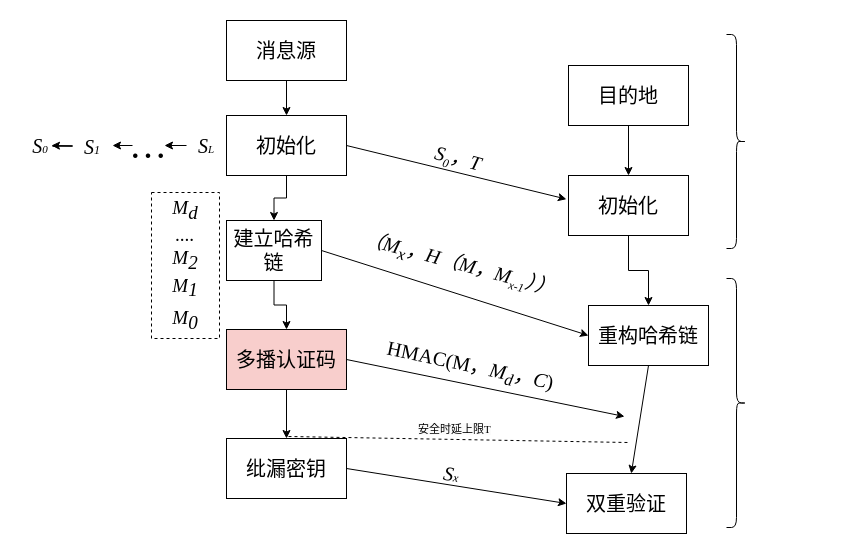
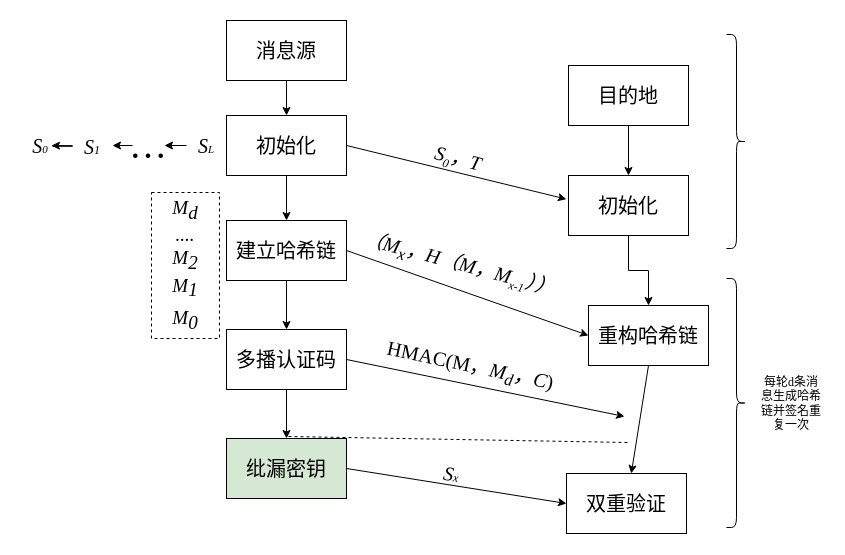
  <mxCell id="0" />
  <mxCell id="1" parent="0" />
  <mxCell id="2" value="&lt;font style=&quot;font-size: 20px;&quot;&gt;消息源&lt;/font&gt;" style="rounded=0;whiteSpace=wrap;html=1;fontColor=#000000;fontFamily=Times New Roman;" parent="1" vertex="1"><mxGeometry x="226" y="20" width="120" height="60" as="geometry" /></mxCell>
  <mxCell id="3" value="" style="edgeStyle=orthogonalEdgeStyle;rounded=0;orthogonalLoop=1;jettySize=auto;html=1;fontFamily=Times New Roman;" parent="1" source="4" target="12" edge="1"><mxGeometry relative="1" as="geometry" /></mxCell>
  <mxCell id="4" value="&lt;font style=&quot;font-size: 20px;&quot;&gt;目的地&lt;/font&gt;" style="rounded=0;whiteSpace=wrap;html=1;fontColor=#000000;fontFamily=Times New Roman;" parent="1" vertex="1"><mxGeometry x="568" y="65" width="120" height="60" as="geometry" /></mxCell>
  <mxCell id="5" value="" style="edgeStyle=orthogonalEdgeStyle;rounded=0;orthogonalLoop=1;jettySize=auto;html=1;fontFamily=Times New Roman;" parent="1" source="6" target="8" edge="1"><mxGeometry relative="1" as="geometry" /></mxCell>
  <mxCell id="6" value="初始化" style="rounded=0;whiteSpace=wrap;html=1;hachureGap=4;fontFamily=Times New Roman;fontSize=20;fontColor=#000000;" parent="1" vertex="1"><mxGeometry x="226" y="115" width="120" height="60" as="geometry" /></mxCell>
  <mxCell id="7" value="" style="edgeStyle=orthogonalEdgeStyle;rounded=0;orthogonalLoop=1;jettySize=auto;html=1;fontFamily=Times New Roman;" parent="1" source="8" target="10" edge="1"><mxGeometry relative="1" as="geometry" /></mxCell>
- <mxCell id="8" value="建立哈希链" style="rounded=0;whiteSpace=wrap;html=1;hachureGap=4;fontFamily=Times New Roman;fontSize=20;fontColor=#000000;" parent="1" vertex="1"><mxGeometry x="226" y="220" width="95" height="60" as="geometry" /></mxCell>
+ <mxCell id="8" value="建立哈希链" style="rounded=0;whiteSpace=wrap;html=1;hachureGap=4;fontFamily=Times New Roman;fontSize=20;fontColor=#000000;" parent="1" vertex="1"><mxGeometry x="226" y="220" width="120" height="60" as="geometry" /></mxCell>
  <mxCell id="9" value="" style="edgeStyle=orthogonalEdgeStyle;rounded=0;orthogonalLoop=1;jettySize=auto;html=1;fontFamily=Times New Roman;" parent="1" source="10" target="27" edge="1"><mxGeometry relative="1" as="geometry" /></mxCell>
- <mxCell id="10" value="多播认证码" style="rounded=0;whiteSpace=wrap;html=1;fontSize=20;fontFamily=Times New Roman;hachureGap=4;fontColor=#000000;fillColor=#f8cecc;" parent="1" vertex="1"><mxGeometry x="226" y="329" width="120" height="60" as="geometry" /></mxCell>
+ <mxCell id="10" value="多播认证码" style="rounded=0;whiteSpace=wrap;html=1;fontSize=20;fontFamily=Times New Roman;hachureGap=4;fontColor=#000000;" parent="1" vertex="1"><mxGeometry x="226" y="329" width="120" height="60" as="geometry" /></mxCell>
  <mxCell id="11" value="" style="edgeStyle=orthogonalEdgeStyle;rounded=0;orthogonalLoop=1;jettySize=auto;html=1;fontFamily=Times New Roman;" parent="1" source="12" target="25" edge="1"><mxGeometry relative="1" as="geometry" /></mxCell>
  <mxCell id="12" value="初始化" style="rounded=0;whiteSpace=wrap;html=1;hachureGap=4;fontFamily=Times New Roman;fontSize=20;fontColor=#000000;" parent="1" vertex="1"><mxGeometry x="568" y="175" width="120" height="60" as="geometry" /></mxCell>
  <mxCell id="13" value="双重验证" style="rounded=0;whiteSpace=wrap;html=1;hachureGap=4;fontFamily=Times New Roman;fontSize=20;fontColor=#000000;" parent="1" vertex="1"><mxGeometry x="566" y="473" width="120" height="60" as="geometry" /></mxCell>
  <mxCell id="14" value="" style="edgeStyle=orthogonalEdgeStyle;rounded=0;hachureGap=4;orthogonalLoop=1;jettySize=auto;html=1;fontFamily=Times New Roman;fontSize=20;fontColor=#000000;" parent="1" source="15" target="17" edge="1"><mxGeometry relative="1" as="geometry" /></mxCell>
  <mxCell id="15" value="&lt;font style=&quot;&quot;&gt;&lt;span style=&quot;font-size: 20px;&quot;&gt;S&lt;/span&gt;&lt;font style=&quot;font-size: 11px;&quot;&gt;L&lt;/font&gt;&lt;/font&gt;" style="text;html=1;strokeColor=none;fillColor=none;align=center;verticalAlign=middle;whiteSpace=wrap;rounded=0;fontSize=20;fontFamily=Times New Roman;fontColor=#000000;direction=east;flipV=0;flipH=1;fontStyle=2" parent="1" vertex="1"><mxGeometry x="186" y="130" width="40" height="30" as="geometry" /></mxCell>
  <mxCell id="16" value="" style="edgeStyle=orthogonalEdgeStyle;rounded=0;hachureGap=4;orthogonalLoop=1;jettySize=auto;html=1;fontFamily=Times New Roman;fontSize=16;fontColor=#000000;" parent="1" source="17" target="19" edge="1"><mxGeometry relative="1" as="geometry"><mxPoint x="50" y="145" as="targetPoint" /></mxGeometry></mxCell>
  <mxCell id="17" value="&lt;font&gt;&lt;span style=&quot;font-size: 38px;&quot;&gt;…&lt;/span&gt;&lt;/font&gt;" style="text;html=1;strokeColor=none;fillColor=none;align=center;verticalAlign=middle;whiteSpace=wrap;rounded=0;fontSize=20;fontFamily=Times New Roman;fontColor=#000000;direction=east;flipV=0;flipH=1;" parent="1" vertex="1"><mxGeometry x="132" y="130" width="32" height="30" as="geometry" /></mxCell>
  <mxCell id="18" value="" style="edgeStyle=orthogonalEdgeStyle;rounded=0;hachureGap=4;orthogonalLoop=1;jettySize=auto;html=1;fontFamily=Times New Roman;fontSize=20;fontColor=#000000;" parent="1" source="19" edge="1"><mxGeometry relative="1" as="geometry"><mxPoint x="51" y="145" as="targetPoint" /></mxGeometry></mxCell>
  <mxCell id="19" value="&lt;font&gt;&lt;font style=&quot;font-size: 20px;&quot;&gt;S&lt;/font&gt;&lt;font style=&quot;font-size: 12px;&quot;&gt;1&lt;/font&gt;&lt;/font&gt;" style="text;html=1;strokeColor=none;fillColor=none;align=center;verticalAlign=middle;whiteSpace=wrap;rounded=0;fontSize=20;fontFamily=Times New Roman;fontColor=#000000;direction=east;flipV=0;flipH=1;fontStyle=2" parent="1" vertex="1"><mxGeometry x="72" y="130.5" width="40" height="30" as="geometry" /></mxCell>
  <mxCell id="20" value="" style="endArrow=classic;html=1;rounded=0;hachureGap=4;fontFamily=Times New Roman;fontSize=16;exitX=1;exitY=0.5;exitDx=0;exitDy=0;entryX=-0.017;entryY=0.394;entryDx=0;entryDy=0;entryPerimeter=0;fontColor=#000000;" parent="1" source="6" target="12" edge="1"><mxGeometry width="50" height="50" relative="1" as="geometry"><mxPoint x="432" y="106" as="sourcePoint" /><mxPoint x="577" y="206" as="targetPoint" /><Array as="points" /></mxGeometry></mxCell>
  <mxCell id="21" value="&lt;font style=&quot;&quot;&gt;&lt;i&gt;S&lt;sub style=&quot;&quot;&gt;&lt;font style=&quot;font-size: 12px;&quot;&gt;0&lt;/font&gt;&lt;/sub&gt;&lt;/i&gt;&lt;/font&gt;&lt;i&gt;，T&lt;/i&gt;" style="text;html=1;strokeColor=none;fillColor=none;align=center;verticalAlign=middle;whiteSpace=wrap;rounded=0;fontSize=20;fontFamily=Times New Roman;fontColor=#000000;direction=east;flipV=0;flipH=1;rotation=15;" parent="1" vertex="1"><mxGeometry x="412" y="145" width="91" height="30" as="geometry" /></mxCell>
  <mxCell id="22" value="&lt;font style=&quot;font-size: 19px;&quot;&gt;&lt;i style=&quot;font-size: 19px;&quot;&gt;&lt;span style=&quot;font-variant-ligatures: normal; font-variant-caps: normal; font-weight: 400; letter-spacing: normal; orphans: 2; text-align: center; text-indent: 0px; text-transform: none; widows: 2; word-spacing: 0px; -webkit-text-stroke-width: 0px; background-color: rgb(255, 255, 255); text-decoration-thickness: initial; text-decoration-style: initial; text-decoration-color: initial; float: none; display: inline !important; font-size: 19px;&quot;&gt;&lt;span style=&quot;font-size: 19px;&quot;&gt;M&lt;/span&gt;&lt;sub style=&quot;border-color: var(--border-color); font-size: 19px;&quot;&gt;&lt;span style=&quot;border-color: var(--border-color); font-size: 19px;&quot;&gt;&lt;font style=&quot;font-size: 19px;&quot;&gt;d&lt;/font&gt;&lt;/span&gt;&lt;/sub&gt;&lt;br style=&quot;font-size: 19px;&quot;&gt;&lt;span style=&quot;font-size: 19px;&quot;&gt;....&lt;/span&gt;&lt;br style=&quot;font-size: 19px;&quot;&gt;&lt;span style=&quot;font-size: 19px;&quot;&gt;M&lt;/span&gt;&lt;sub style=&quot;border-color: var(--border-color); font-size: 19px;&quot;&gt;&lt;span style=&quot;border-color: var(--border-color); font-size: 19px;&quot;&gt;&lt;font style=&quot;font-size: 19px;&quot;&gt;2&lt;/font&gt;&lt;/span&gt;&lt;/sub&gt;&lt;br style=&quot;font-size: 19px;&quot;&gt;&lt;span style=&quot;font-size: 19px;&quot;&gt;M&lt;/span&gt;&lt;/span&gt;&lt;/i&gt;&lt;/font&gt;&lt;sub style=&quot;border-color: var(--border-color); font-variant-ligatures: normal; font-variant-caps: normal; font-weight: 400; letter-spacing: normal; orphans: 2; text-align: center; text-indent: 0px; text-transform: none; widows: 2; word-spacing: 0px; -webkit-text-stroke-width: 0px; background-color: rgb(255, 255, 255); text-decoration-thickness: initial; text-decoration-style: initial; text-decoration-color: initial; font-size: 19px;&quot;&gt;&lt;font style=&quot;font-size: 19px;&quot;&gt;&lt;i style=&quot;font-size: 19px;&quot;&gt;&lt;font style=&quot;font-size: 19px;&quot;&gt;1&lt;/font&gt;&lt;br style=&quot;font-size: 19px;&quot;&gt;&lt;font style=&quot;font-size: 19px;&quot;&gt;M&lt;/font&gt;&lt;sub style=&quot;border-color: var(--border-color); font-size: 19px;&quot;&gt;&lt;font style=&quot;font-size: 19px;&quot;&gt;0&lt;/font&gt;&lt;/sub&gt;&lt;/i&gt;&lt;/font&gt;&lt;br style=&quot;font-size: 19px;&quot;&gt;&lt;/sub&gt;" style="whiteSpace=wrap;html=1;rounded=0;hachureGap=4;strokeColor=default;fontFamily=Times New Roman;fontSize=19;fontColor=#000000;fillColor=default;dashed=1;" parent="1" vertex="1"><mxGeometry x="151" y="192" width="68" height="146" as="geometry" /></mxCell>
  <mxCell id="23" value="" style="endArrow=classic;html=1;rounded=0;hachureGap=4;fontFamily=Times New Roman;fontSize=16;exitX=1;exitY=0.5;exitDx=0;exitDy=0;fontColor=#000000;" parent="1" source="10" edge="1"><mxGeometry width="50" height="50" relative="1" as="geometry"><mxPoint x="346" y="378.5" as="sourcePoint" /><mxPoint x="624" y="416" as="targetPoint" /></mxGeometry></mxCell>
  <mxCell id="24" value="&lt;font&gt;HMAC(M，&lt;i&gt;M&lt;sub&gt;d&lt;/sub&gt;，C&lt;/i&gt;)&lt;/font&gt;" style="text;html=1;strokeColor=none;fillColor=none;align=center;verticalAlign=middle;whiteSpace=wrap;rounded=0;fontSize=20;fontFamily=Times New Roman;fontColor=#000000;direction=east;flipV=0;flipH=1;rotation=12;" parent="1" vertex="1"><mxGeometry x="374.39" y="351" width="191.61" height="31" as="geometry" /></mxCell>
  <mxCell id="25" value="重构哈希链" style="rounded=0;whiteSpace=wrap;html=1;hachureGap=4;fontFamily=Times New Roman;fontSize=20;fontColor=#000000;" parent="1" vertex="1"><mxGeometry x="588" y="305" width="120" height="60" as="geometry" /></mxCell>
  <mxCell id="26" value="" style="endArrow=classic;html=1;rounded=0;hachureGap=4;fontFamily=Times New Roman;fontSize=16;exitX=1;exitY=0.5;exitDx=0;exitDy=0;entryX=0;entryY=0.5;entryDx=0;entryDy=0;fontColor=#000000;" parent="1" source="8" target="25" edge="1"><mxGeometry width="50" height="50" relative="1" as="geometry"><mxPoint x="346" y="276" as="sourcePoint" /><mxPoint x="566" y="318" as="targetPoint" /><Array as="points" /></mxGeometry></mxCell>
- <mxCell id="27" value="纰漏密钥" style="rounded=0;whiteSpace=wrap;html=1;fontSize=20;fontFamily=Times New Roman;hachureGap=4;fontColor=#000000;" parent="1" vertex="1"><mxGeometry x="226" y="438" width="120" height="60" as="geometry" /></mxCell>
+ <mxCell id="27" value="纰漏密钥" style="rounded=0;whiteSpace=wrap;html=1;fontSize=20;fontFamily=Times New Roman;hachureGap=4;fontColor=#000000;fillColor=#d5e8d4;" parent="1" vertex="1"><mxGeometry x="226" y="438" width="120" height="60" as="geometry" /></mxCell>
  <mxCell id="28" value="" style="endArrow=classic;html=1;rounded=0;hachureGap=4;fontFamily=Times New Roman;fontSize=16;exitX=1;exitY=0.5;exitDx=0;exitDy=0;entryX=0;entryY=0.5;entryDx=0;entryDy=0;fontColor=#000000;" parent="1" source="27" target="13" edge="1"><mxGeometry width="50" height="50" relative="1" as="geometry"><mxPoint x="346" y="453" as="sourcePoint" /><mxPoint x="565" y="520" as="targetPoint" /><Array as="points" /></mxGeometry></mxCell>
  <mxCell id="29" value="&lt;font style=&quot;&quot;&gt;&lt;i&gt;S&lt;span style=&quot;font-size: 12px;&quot;&gt;x&lt;/span&gt;&lt;/i&gt;&lt;/font&gt;" style="text;html=1;strokeColor=none;fillColor=none;align=center;verticalAlign=middle;whiteSpace=wrap;rounded=0;fontSize=20;fontFamily=Times New Roman;fontColor=#000000;direction=east;flipV=0;flipH=1;rotation=10;" parent="1" vertex="1"><mxGeometry x="406" y="458" width="91" height="30" as="geometry" /></mxCell>
  <mxCell id="30" value="" style="shape=curlyBracket;whiteSpace=wrap;html=1;rounded=1;flipH=1;labelPosition=right;verticalLabelPosition=middle;align=left;verticalAlign=middle;fontColor=#000000;fontFamily=Times New Roman;" parent="1" vertex="1"><mxGeometry x="726" y="34" width="20" height="214" as="geometry" /></mxCell>
  <mxCell id="31" value="" style="shape=curlyBracket;whiteSpace=wrap;html=1;rounded=1;flipH=1;labelPosition=right;verticalLabelPosition=middle;align=left;verticalAlign=middle;fontColor=#000000;fontFamily=Times New Roman;" parent="1" vertex="1"><mxGeometry x="726" y="278" width="20" height="249" as="geometry" /></mxCell>
+ <mxCell id="32" value="每轮d条消息生成哈希链并签名重复一次" style="text;html=1;strokeColor=none;fillColor=none;align=center;verticalAlign=middle;whiteSpace=wrap;rounded=0;fontColor=#000000;fontFamily=Times New Roman;" parent="1" vertex="1"><mxGeometry x="759" y="369" width="64" height="67" as="geometry" /></mxCell>
  <mxCell id="33" value="" style="endArrow=classic;html=1;rounded=0;hachureGap=4;fontFamily=Times New Roman;fontSize=16;exitX=0.5;exitY=1;exitDx=0;exitDy=0;entryX=0.5;entryY=0;entryDx=0;entryDy=0;fontColor=#000000;" parent="1" source="2" target="6" edge="1"><mxGeometry width="50" height="50" relative="1" as="geometry"><mxPoint x="356" y="155" as="sourcePoint" /><mxPoint x="576" y="209" as="targetPoint" /><Array as="points" /></mxGeometry></mxCell>
  <mxCell id="34" value="" style="endArrow=classic;html=1;rounded=0;hachureGap=4;fontFamily=Times New Roman;fontSize=16;exitX=0.5;exitY=1;exitDx=0;exitDy=0;fontColor=#000000;" parent="1" source="25" target="13" edge="1"><mxGeometry width="50" height="50" relative="1" as="geometry"><mxPoint x="296" y="90" as="sourcePoint" /><mxPoint x="296" y="125" as="targetPoint" /><Array as="points" /></mxGeometry></mxCell>
  <mxCell id="35" value="" style="endArrow=none;dashed=1;html=1;rounded=0;fontFamily=Times New Roman;" parent="1" edge="1"><mxGeometry width="50" height="50" relative="1" as="geometry"><mxPoint x="288" y="436" as="sourcePoint" /><mxPoint x="627" y="442" as="targetPoint" /></mxGeometry></mxCell>
- <mxCell id="36" value="&lt;span style=&quot;color: rgb(0, 0, 0); font-size: 11px; font-style: normal; font-variant-ligatures: normal; font-variant-caps: normal; font-weight: 400; letter-spacing: normal; orphans: 2; text-align: center; text-indent: 0px; text-transform: none; widows: 2; word-spacing: 0px; -webkit-text-stroke-width: 0px; background-color: rgb(251, 251, 251); text-decoration-thickness: initial; text-decoration-style: initial; text-decoration-color: initial; float: none; display: inline !important;&quot;&gt;安全时延上限T&lt;/span&gt;" style="text;whiteSpace=wrap;html=1;fontFamily=Times New Roman;rounded=1;" parent="1" vertex="1"><mxGeometry x="416" y="415" width="94" height="36" as="geometry" /></mxCell>
  <mxCell id="37" value="&lt;font style=&quot;&quot;&gt;&lt;i&gt;（M&lt;sub&gt;x&lt;/sub&gt;，H（M，&lt;/i&gt;&lt;i&gt;M&lt;sub&gt;&lt;font style=&quot;font-size: 12px;&quot;&gt;x-1&lt;/font&gt;&lt;/sub&gt;&lt;/i&gt;&lt;i&gt;））&lt;/i&gt;&lt;/font&gt;" style="text;html=1;strokeColor=none;fillColor=none;align=center;verticalAlign=middle;whiteSpace=wrap;rounded=0;fontSize=20;fontFamily=Times New Roman;fontColor=#000000;direction=east;flipV=0;flipH=1;rotation=15;" parent="1" vertex="1"><mxGeometry x="346" y="250" width="226.23" height="30" as="geometry" /></mxCell>
  <mxCell id="38" value="&lt;font style=&quot;&quot;&gt;&lt;span style=&quot;font-size: 20px;&quot;&gt;S&lt;/span&gt;&lt;font style=&quot;font-size: 11px;&quot;&gt;0&lt;/font&gt;&lt;/font&gt;" style="text;html=1;strokeColor=none;fillColor=none;align=center;verticalAlign=middle;whiteSpace=wrap;rounded=0;fontSize=20;fontFamily=Times New Roman;fontColor=#000000;direction=east;flipV=0;flipH=1;fontStyle=2" parent="1" vertex="1"><mxGeometry x="20" y="130" width="40" height="30" as="geometry" /></mxCell>
